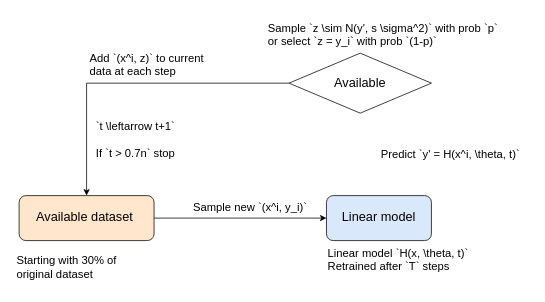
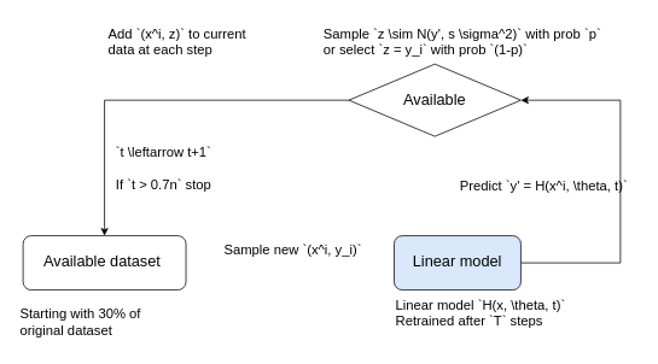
  <mxCell id="0" />
  <mxCell id="1" parent="0" />
- <mxCell id="2" style="edgeStyle=orthogonalEdgeStyle;rounded=0;orthogonalLoop=1;jettySize=auto;html=1;exitX=1;exitY=0.5;exitDx=0;exitDy=0;entryX=0;entryY=0.5;entryDx=0;entryDy=0;" parent="1" source="3" target="7" edge="1"><mxGeometry relative="1" as="geometry" /></mxCell>
- <mxCell id="3" value="&lt;font style=&quot;font-size: 17px;&quot;&gt;Available dataset&amp;nbsp;&lt;/font&gt;" style="rounded=1;whiteSpace=wrap;html=1;fillColor=#ffe6cc;" parent="1" vertex="1"><mxGeometry x="25" y="260" width="180" height="60" as="geometry" /></mxCell>
+ <mxCell id="3" value="&lt;font style=&quot;font-size: 17px;&quot;&gt;Available dataset&amp;nbsp;&lt;/font&gt;" style="rounded=1;whiteSpace=wrap;html=1;" parent="1" vertex="1"><mxGeometry x="25" y="260" width="180" height="60" as="geometry" /></mxCell>
  <mxCell id="4" value="&lt;font style=&quot;font-size: 15px;&quot;&gt;Starting with 30% of&lt;br&gt;original dataset&lt;/font&gt;" style="text;html=1;align=left;verticalAlign=middle;resizable=0;points=[];autosize=1;strokeColor=none;fillColor=none;" parent="1" vertex="1"><mxGeometry x="20" y="330" width="160" height="50" as="geometry" /></mxCell>
- <mxCell id="5" value="&lt;font style=&quot;font-size: 15px;&quot;&gt;Sample new `(x^i, y_i)`&amp;nbsp;&lt;/font&gt;" style="text;html=1;align=center;verticalAlign=middle;resizable=0;points=[];autosize=1;strokeColor=none;fillColor=none;" parent="1" vertex="1"><mxGeometry x="245" y="260" width="180" height="30" as="geometry" /></mxCell>
+ <mxCell id="5" value="&lt;font style=&quot;font-size: 15px;&quot;&gt;Sample new `(x^i, y_i)`&amp;nbsp;&lt;/font&gt;" style="text;html=1;align=center;verticalAlign=middle;resizable=0;points=[];autosize=1;strokeColor=none;fillColor=none;" parent="1" vertex="1"><mxGeometry x="235" y="260" width="180" height="30" as="geometry" /></mxCell>
+ <mxCell id="6" style="edgeStyle=orthogonalEdgeStyle;rounded=0;orthogonalLoop=1;jettySize=auto;html=1;exitX=1;exitY=0.5;exitDx=0;exitDy=0;entryX=1;entryY=0.5;entryDx=0;entryDy=0;" parent="1" source="7" target="10" edge="1"><mxGeometry relative="1" as="geometry"><mxPoint x="535" y="50" as="targetPoint" /><Array as="points"><mxPoint x="685" y="290" /><mxPoint x="685" y="110" /></Array></mxGeometry></mxCell>
  <mxCell id="7" value="&lt;font style=&quot;font-size: 17px;&quot;&gt;Linear model&lt;/font&gt;" style="rounded=1;whiteSpace=wrap;html=1;fillColor=#dae8fc;" parent="1" vertex="1"><mxGeometry x="435" y="260" width="140" height="60" as="geometry" /></mxCell>
  <mxCell id="8" value="&lt;font style=&quot;font-size: 15px;&quot;&gt;Predict `y' = H(x^i, \theta, t)`&lt;br&gt;&lt;/font&gt;" style="text;html=1;align=center;verticalAlign=middle;resizable=0;points=[];autosize=1;strokeColor=none;fillColor=none;" parent="1" vertex="1"><mxGeometry x="495" y="190" width="210" height="30" as="geometry" /></mxCell>
  <mxCell id="9" style="edgeStyle=orthogonalEdgeStyle;rounded=0;orthogonalLoop=1;jettySize=auto;html=1;exitX=0;exitY=0.5;exitDx=0;exitDy=0;" parent="1" source="10" edge="1"><mxGeometry relative="1" as="geometry"><mxPoint x="115" y="260" as="targetPoint" /><Array as="points"><mxPoint x="115" y="110" /><mxPoint x="115" y="260" /></Array></mxGeometry></mxCell>
  <mxCell id="10" value="&lt;font style=&quot;font-size: 17px;&quot;&gt;Available&lt;/font&gt;" style="rhombus;whiteSpace=wrap;html=1;" parent="1" vertex="1"><mxGeometry x="385" y="70" width="190" height="80" as="geometry" /></mxCell>
  <mxCell id="11" value="&lt;font style=&quot;font-size: 15px;&quot;&gt;Sample `z \sim N(y', s \sigma^2)` with prob `p`&lt;br&gt;&lt;/font&gt;&lt;div style=&quot;text-align: left; font-size: 15px;&quot;&gt;&lt;font style=&quot;font-size: 15px;&quot;&gt;or select `z = y_i` with prob `(1-p)`&lt;/font&gt;&lt;/div&gt;" style="text;html=1;align=center;verticalAlign=middle;resizable=0;points=[];autosize=1;strokeColor=none;fillColor=none;" parent="1" vertex="1"><mxGeometry x="345" y="20" width="330" height="50" as="geometry" /></mxCell>
- <mxCell id="12" value="&lt;font style=&quot;font-size: 15px;&quot;&gt;Add `(x^i, z)` to current&lt;br&gt;&lt;/font&gt;&lt;div style=&quot;text-align: left; font-size: 15px;&quot;&gt;&lt;font style=&quot;font-size: 15px;&quot;&gt;data at each step&lt;/font&gt;&lt;/div&gt;" style="text;html=1;align=center;verticalAlign=middle;resizable=0;points=[];autosize=1;strokeColor=none;fillColor=none;" parent="1" vertex="1"><mxGeometry x="105" y="60" width="180" height="50" as="geometry" /></mxCell>
+ <mxCell id="12" value="&lt;font style=&quot;font-size: 15px;&quot;&gt;Add `(x^i, z)` to current&lt;br&gt;&lt;/font&gt;&lt;div style=&quot;text-align: left; font-size: 15px;&quot;&gt;&lt;font style=&quot;font-size: 15px;&quot;&gt;data at each step&lt;/font&gt;&lt;/div&gt;" style="text;html=1;align=center;verticalAlign=middle;resizable=0;points=[];autosize=1;strokeColor=none;fillColor=none;" parent="1" vertex="1"><mxGeometry x="105" y="20" width="180" height="50" as="geometry" /></mxCell>
  <mxCell id="13" value="&lt;font style=&quot;font-size: 15px;&quot;&gt;Linear model `H(x, \theta, t)`&lt;br&gt;&lt;/font&gt;&lt;div style=&quot;font-size: 15px;&quot;&gt;&lt;font style=&quot;font-size: 15px;&quot;&gt;Retrained after `T` steps&amp;nbsp;&lt;/font&gt;&lt;/div&gt;" style="text;html=1;align=left;verticalAlign=middle;resizable=0;points=[];autosize=1;strokeColor=none;fillColor=none;" parent="1" vertex="1"><mxGeometry x="435" y="320" width="210" height="50" as="geometry" /></mxCell>
  <mxCell id="14" value="&lt;div style=&quot;text-align: left;&quot;&gt;&lt;span style=&quot;font-size: 15px;&quot;&gt;`t \leftarrow t+1`&lt;/span&gt;&lt;/div&gt;&lt;font&gt;&lt;div style=&quot;&quot;&gt;&lt;span style=&quot;font-size: 15px;&quot;&gt;&lt;br&gt;&lt;/span&gt;&lt;/div&gt;&lt;span style=&quot;font-size: 15px;&quot;&gt;&lt;div style=&quot;text-align: left;&quot;&gt;If `t &amp;gt; 0.7n` stop&lt;/div&gt;&lt;/span&gt;&lt;/font&gt;" style="text;html=1;align=center;verticalAlign=middle;resizable=0;points=[];autosize=1;strokeColor=none;fillColor=none;" parent="1" vertex="1"><mxGeometry x="115" y="150" width="130" height="70" as="geometry" /></mxCell>
